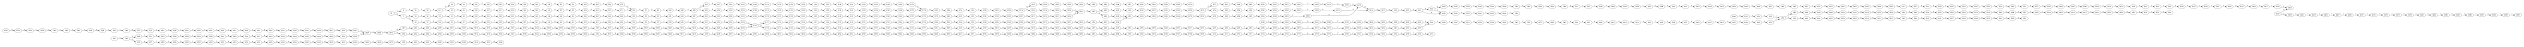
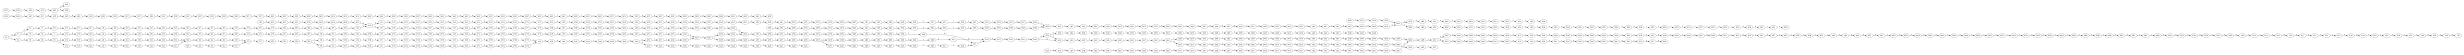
  strict digraph {
    fontname="Noto Sans"
    rankdir=LR
    node [fontname="Noto Sans"]
    edge [fontname="Noto Sans"]
    S0
    S1
    S2
    S3
    S4
    S5
    S6
    S7
    S8
    S9
    S10
    S11
    S12
    S13
    S14
    S15
    S16
    S17
    S18
    S19
    S20
    S21
    S22
    S23
    S24
    S25
    S26
    S27
    S28
    S29
    S30
    S31
    S32
    S33
    S34
    S35
    S36
    S37
    S38
    S39
    S40
    S41
    S42
    S43
    S44
    S45
    S46
    S47
    S48
    S49
    S50
    S51
    S52
    S53
    S54
    S55
    S56
    S57
    S58
    S59
    S60
    S61
    S62
    S63
    S64
    S65
    S66
    S67
    S68
    S69
    S70
    S71
    S72
    S73
    S74
    S75
    S76
    S77
    S78
    S79
    S80
    S81
    S82
    S83
    S84
    S85
    S86
    S87
    S88
    S89
    S90
    S91
    S92
    S93
    S94
    S95
    S96
    S97
    S98
    S99
    S100
    S101
    S102
    S103
    S104
    S105
    S106
    S107
    S108
    S109
    S110
    S111
    S112
    S113
    S114
    S115
    S116
    S117
    S118
    S119
    S120
    S121
    S122
    S123
    S124
    S125
    S126
    S127
    S128
    S129
    S130
    S131
    S132
    S133
    S134
    S135
    S136
    S137
    S138
    S139
    S140
    S141
    S142
    S143
    S144
    S145
    S146
    S147
    S148
    S149
    S150
    S151
    S152
    S153
    S154
    S155
    S156
    S157
    S158
    S159
    S160
    S161
    S162
    S163
    S164
    S165
    S166
    S167
    S168
    S169
    S170
    S171
    S172
    S173
    S174
    S175
    S176
    S177
    S178
    S179
    S180
    S181
    S182
    S183
    S184
    S185
    S186
    S187
    S188
    S189
    S190
    S191
    S192
    S193
    S194
    S195
    S196
    S197
    S198
    S199
    S200
    S201
    S202
    S203
    S204
    S205
    S206
    S207
    S208
    S209
    S210
    S211
    S212
    S213
    S214
    S215
    S216
    S217
    S218
    S219
    S220
    S221
    S222
    S223
    S224
    S225
    S226
    S227
    S228
    S229
    S230
    S231
    S232
    S233
    S234
    S235
    S236
    S237
    S238
    S239
    S240
    S241
    S242
    S243
    S244
    S245
    S246
    S247
    S248
    S249
    S250
    S251
    S252
    S253
    S254
    S255
    S256
    S257
    S258
    S259
    S260
    S261
    S262
    S263
    S264
    S265
    S266
    S267
    S268
    S269
    S270
    S271
    S272
    S273
    S274
    S275
    S276
    S277
    S278
    S279
    S280
    S281
    S282
    S283
    S284
    S285
    S286
    S287
    S288
    n290 [label=S989]
    S290
    S291
    S292
    S293
    S294
    S295
    S296
    S297
    S298
    S299
    S300
    S301
    S302
    S303
    S304
    S305
    S306
    S307
    S308
    S309
    S310
    S311
    S312
    S313
    S314
    S315
    S316
    S317
    S318
    S319
    S320
    S321
    S322
    S323
    S324
    S325
    S329
    S327
    S328
    S326
    S330
    S331
    S332
    S333
    S334
    S335
    S336
    S337
    S338
    S339
    S340
    S341
    S342
    S343
    S344
    S345
    S346
    S347
    S348
    S349
    S350
    S351
    S352
    S353
    S354
    S355
    S356
+   S357
    S358
    S359
    S360
    S361
    S362
    S363
    S364
    S365
    S366
    S367
    S368
    S369
    S370
    S371
    S372
    S373
    S374
    S375
    S376
    S377
    S378
    S379
    S380
    S381
    S382
    S383
    S384
    S385
    S386
    S387
    S388
    S389
    S390
    S391
    S392
    S393
    S394
    S395
    S396
    S397
    S398
    S399
    S400
    S401
    S402
    S403
    S404
    S405
    S406
    S407
    S408
    S409
    S410
    S411
    S412
    S413
    S414
    S415
    S416
    S417
    S418
    S419
    S420
    S421
    S422
    S423
    S424
    S425
    S426
    S427
    S428
    S429
    S430
    S431
    S432
    S433
    S434
    S435
    S436
    S437
    S438
    S439
    S440
    S441
    S442
    S443
    S444
    S445
    S446
    S447
    S448
    S449
    S450
    S451
    S452
-   S453
    S454
    S455
    S456
    S457
    S458
    S459
    S460
    S461
    S462
    S463
    S464
    S465
    S466
    S467
    S468
    S469
    S470
    S471
    S472
    S473
    S474
    S475
    S476
    S477
-   S478
    S479
    S480
    S481
    S482
    S483
    S484
    S485
    S486
    S487
    S488
    S489
    S490
    S491
    S492
    S493
    S494
    S495
    S496
    S497
    S498
    S499
    S500
    S501
    S502
    S503
    S504
    S505
    S506
    S507
    S508
    S509
    S510
    S511
    S512
    S513
    S514
    S515
    S516
    S517
    S518
    S519
    S520
    S521
    S522
    S523
    S524
    S525
    S526
    S527
    S528
    S529
    S530
    S531
+   S532
    S533
    S534
    S535
    S536
    S537
    S538
    S539
    S540
    S541
    S542
    S543
    S544
    S545
    S546
    S547
    S548
    S549
    S550
-   S551
    S552
    S553
    S554
    S555
    S556
    S557
    S558
    S559
    S560
    S561
    S562
    S563
    S564
    S565
    S566
    S567
    S568
    S569
    S570
    S571
    S572
    S573
    S574
    S575
    S576
    S577
    S578
    S579
    S580
    S581
    S582
    S583
    S584
    S585
    S586
    S587
    S588
    S589
    S590
-   S591
    S592
    S593
    S594
    S595
    S596
    S597
    S598
    S599
    S600
    S601
    S602
    S603
    S604
    S605
    S606
    S607
    S608
    S609
    S610
    S611
    S612
    S613
    S614
    S615
    S616
    S617
    S618
    S619
    S620
    S621
    S622
    S623
    S624
    S625
    S626
    S627
    S628
    S629
    S630
    S631
    S632
    S633
    S634
    S635
    S636
    S637
    S638
    S639
    S640
    S641
    S642
    S643
    S644
    S645
    S646
    S647
    S648
    S649
    S650
    S651
    S652
    S653
    S654
    S655
    S656
    S657
    S658
    S659
    S660
    S661
    S662
    S663
    S664
    S665
    S666
    S667
    S668
    S669
    S670
    S671
    S672
    S673
    S674
    S675
    S676
    S677
    S678
    S679
    S680
    S681
    S682
    S683
    S684
    S685
    S686
    S687
    S688
    S689
    S690
    S691
    S692
    S693
    S694
    S695
    S696
    S697
    S698
    S700
    S699
    S701
    S702
    S703
    S704
    S705
    S706
    S707
    S708
    S709
    S710
    S711
    S712
    S713
    S714
    S715
    S716
    S717
    S718
    S719
    S720
    S721
    S722
    S723
    S724
    S725
    S726
    S727
    S0 -> S1 [label=G]
    S0 -> S2 [label=C]
    S1 -> S3 [label=A]
    S1 -> S4 [label=C]
    S2 -> S5 [label=G]
    S3 -> S6 [label=C]
    S4 -> S7 [label=C]
    S5 -> S8 [label=C]
    S6 -> S9 [label=G]
    S7 -> S10 [label=G]
    S8 -> S11 [label=G]
    S9 -> S12 [label=T]
    S10 -> S13 [label=C]
    S11 -> S14 [label=C]
    S11 -> S15 [label=T]
    S12 -> S16 [label=G]
    S13 -> S17 [label=C]
    S14 -> S18 [label=A]
    S15 -> S19 [label=A]
    S16 -> S20 [label=G]
    S17 -> S21 [label=G]
    S18 -> S22 [label=G]
    S19 -> S23 [label=G]
    S20 -> S24 [label=G]
    S21 -> S25 [label=G]
    S22 -> S26 [label=C]
    S23 -> S27 [label=C]
    S24 -> S28 [label=T]
    S25 -> S29 [label=T]
    S26 -> S30 [label=C]
    S27 -> S31 [label=C]
    S28 -> S32 [label=A]
    S29 -> S33 [label=G]
    S30 -> S34 [label=G]
    S31 -> S35 [label=G]
    S32 -> S36 [label=C]
    S33 -> S37 [label=G]
    S34 -> S38 [label=G]
    S35 -> S39 [label=C]
    S36 -> S40 [label=T]
    S37 -> S41 [label=T]
    S38 -> S42 [label=T]
    S39 -> S43 [label=T]
    S40 -> S44 [label=A]
    S41 -> S45 [label=G]
    S42 -> S46 [label=G]
    S43 -> S47 [label=G]
    S44 -> S48 [label=T]
    S45 -> S49 [label=G]
    S46 -> S50 [label=G]
    S47 -> S51 [label=G]
    S48 -> S52 [label=T]
    S49 -> S53 [label=A]
    S50 -> S54 [label=A]
-   S51 -> S55 [label=A]
+   S51 -> S54 [label=A]
    S52 -> S56 [label=G]
    S53 -> S57 [label=A]
    S54 -> S58 [label=A]
    S55 -> S59 [label=A]
    S56 -> S60 [label=G]
    S57 -> S61 [label=C]
    S58 -> S62 [label=G]
    S59 -> S63 [label=G]
    S60 -> S64 [label=A]
    S61 -> S65 [label=C]
    S62 -> S66 [label=A]
    S63 -> S67 [label=A]
    S64 -> S68 [label=A]
    S65 -> S69 [label=T]
    S66 -> S70 [label=A]
    S67 -> S71 [label=A]
    S68 -> S72 [label=C]
    S69 -> S73 [label=C]
    S70 -> S74 [label=C]
    S71 -> S74 [label=C]
    S72 -> S75 [label=G]
    S73 -> S76 [label=G]
    S74 -> S77 [label=G]
    S75 -> S78 [label=G]
    S76 -> S79 [label=G]
    S77 -> S80 [label=G]
    S78 -> S81 [label=T]
    S79 -> S82 [label=C]
    S80 -> S83 [label=C]
    S81 -> S84 [label=A]
    S82 -> S85 [label=A]
    S83 -> S86 [label=A]
    S84 -> S87 [label=C]
    S85 -> S88 [label=C]
    S86 -> S89 [label=C]
    S87 -> S90 [label=G]
    S88 -> S91 [label=G]
    S89 -> S92 [label=C]
    S89 -> S93 [label=T]
    S90 -> S94 [label=A]
    S91 -> S95 [label=C]
    S92 -> S96 [label=G]
    S93 -> S97 [label=G]
    S94 -> S98 [label=A]
    S95 -> S99 [label=G]
    S96 -> S100 [label=G]
    S97 -> S101 [label=G]
    S98 -> S102 [label=G]
    S99 -> S103 [label=C]
    S100 -> S104 [label=G]
    S101 -> S105 [label=G]
    S102 -> S106 [label=A]
    S103 -> S107 [label=G]
    S104 -> S108 [label=A]
    S105 -> S109 [label=A]
    S106 -> S110 [label=A]
    S107 -> S111 [label=C]
    S107 -> S112 [label=G]
    S108 -> S113 [label=A]
    S109 -> S114 [label=A]
    S110 -> S115 [label=G]
    S111 -> S116 [label=G]
    S112 -> S117 [label=C]
    S113 -> S118 [label=T]
    S114 -> S119 [label=C]
    S115 -> S120 [label=T]
    S116 -> S121 [label=T]
    S117 -> S122 [label=T]
    S118 -> S123 [label=T]
    S119 -> S124 [label=T]
    S120 -> S125 [label=G]
    S121 -> S126 [label=C]
    S122 -> S127 [label=G]
    S123 -> S128 [label=G]
    S124 -> S129 [label=G]
    S125 -> S130 [label=T]
    S126 -> S131 [label=G]
    S127 -> S132 [label=G]
    S128 -> S133 [label=A]
    S129 -> S134 [label=G]
    S130 -> S135 [label=C]
    S131 -> S136 [label=A]
    S132 -> S137 [label=A]
    S133 -> S138 [label=A]
    S134 -> S139 [label=A]
    S135 -> S140 [label=C]
    S136 -> S141 [label=C]
    S137 -> S142 [label=A]
    S138 -> S143 [label=C]
    S139 -> S144 [label=C]
    S140 -> S145 [label=T]
    S141 -> S146 [label=G]
    S142 -> S147 [label=T]
    S143 -> S148 [label=C]
    S144 -> S149 [label=C]
    S145 -> S150 [label=G]
    S146 -> S151 [label=C]
    S147 -> S152 [label=G]
    S148 -> S153 [label=C]
    S149 -> S154 [label=C]
    S150 -> S155 [label=G]
    S151 -> S156 [label=G]
    S152 -> S157 [label=G]
    S153 -> S158 [label=G]
    S154 -> S159 [label=G]
    S155 -> S160 [label=C]
    S156 -> S161 [label=C]
    S157 -> S162 [label=G]
    S158 -> S163 [label=T]
    S159 -> S164 [label=T]
    S160 -> S165 [label=C]
    S161 -> S166 [label=C]
    S162 -> S167 [label=G]
    S163 -> S168 [label=C]
    S164 -> S169 [label=C]
    S165 -> S170 [label=T]
    S166 -> S171 [label=T]
    S167 -> S172 [label=T]
    S168 -> S173 [label=T]
    S169 -> S174 [label=T]
    S170 -> S175 [label=G]
    S171 -> S176 [label=C]
    S172 -> S177 [label=C]
    S173 -> S178 [label=C]
    S174 -> S178 [label=C]
    S175 -> S179 [label=G]
    S176 -> S180 [label=G]
    S177 -> S181 [label=C]
    S178 -> S182 [label=G]
    S179 -> S183 [label=G]
    S180 -> S184 [label=G]
    S181 -> S185 [label=G]
    S182 -> S186 [label=G]
    S183 -> S187 [label=T]
    S184 -> S188 [label=G]
    S185 -> S189 [label=C]
    S186 -> S190 [label=C]
    S187 -> S191 [label=C]
    S188 -> S192 [label=C]
    S189 -> S193 [label=C]
    S190 -> S194 [label=A]
    S191 -> S195 [label=C]
    S192 -> S196 [label=T]
    S193 -> S197 [label=G]
    S194 -> S198 [label=C]
    S195 -> S199 [label=C]
    S196 -> S200 [label=C]
    S197 -> S201 [label=G]
    S198 -> S202 [label=C]
    S199 -> S203 [label=G]
    S200 -> S204 [label=A]
    S201 -> S205 [label=A]
    S202 -> S206 [label=G]
    S203 -> S207 [label=A]
    S204 -> S208 [label=C]
    S205 -> S209 [label=A]
    S206 -> S210 [label=A]
    S207 -> S211 [label=G]
    S208 -> S212 [label=G]
    S209 -> S213 [label=C]
    S210 -> S214 [label=G]
    S210 -> S215 [label=A]
    S211 -> S216 [label=T]
    S212 -> S217 [label=T]
    S213 -> S218 [label=T]
    S214 -> S219 [label=T]
    S215 -> S220 [label=T]
    S216 -> S221 [label=C]
    S217 -> S222 [label=C]
    S218 -> S223 [label=G]
    S219 -> S224 [label=C]
    S220 -> S225 [label=G]
    S221 -> S226 [label=C]
    S222 -> S227 [label=C]
    S223 -> S228 [label=C]
    S224 -> S229 [label=C]
    S225 -> S230 [label=T]
    S226 -> S231 [label=A]
    S227 -> S232 [label=A]
    S228 -> S233 [label=A]
    S229 -> S231 [label=A]
    S230 -> S234 [label=A]
    S231 -> S235 [label=G]
    S232 -> S236 [label=G]
    S233 -> S237 [label=A]
    S234 -> S238 [label=G]
    S235 -> S239 [label=T]
    S235 -> S240 [label=C]
    S236 -> S241 [label=C]
    S237 -> S242 [label=C]
    S238 -> S243 [label=T]
    S239 -> S244 [label=A]
    S240 -> S245 [label=T]
    S241 -> S246 [label=T]
    S242 -> S247 [label=C]
    S243 -> S248 [label=T]
    S244 -> S249 [label=G]
    S245 -> S250 [label=T]
    S246 -> S250 [label=T]
    S247 -> S251 [label=A]
    S248 -> S252 [label=T]
    S249 -> S253 [label=G]
    S250 -> S254 [label=C]
    S251 -> S255 [label=G]
    S252 -> S256 [label=C]
    S253 -> S257 [label=G]
    S254 -> S258 [label=A]
    S255 -> S259 [label=A]
    S256 -> S260 [label=A]
    S257 -> S261 [label=T]
    S258 -> S262 [label=C]
    S259 -> S263 [label=A]
    S260 -> S264 [label=C]
    S261 -> S265 [label=C]
    S262 -> S266 [label=G]
    S263 -> S267 [label=C]
    S264 -> S268 [label=T]
    S265 -> S269 [label=A]
    S266 -> S270 [label=C]
    S267 -> S271 [label=A]
    S268 -> S272 [label=C]
    S269 -> S273 [label=C]
    S270 -> S274 [label=C]
    S271 -> S275 [label=G]
    S273 -> S276 [label=C]
    S273 -> S277 [label=T]
    S274 -> S278 [label=C]
    S275 -> S279 [label=C]
    S276 -> S280 [label=T]
    S277 -> S281 [label=C]
    S278 -> S282 [label=T]
    S279 -> S283 [label=C]
    S280 -> S284 [label=T]
    S281 -> S285 [label=G]
    S282 -> S286 [label=T]
    S283 -> S287 [label=G]
    S284 -> S288 [label=T]
    S285 -> n290 [label=C]
    S286 -> S290 [label=C]
    S287 -> S291 [label=T]
    S288 -> S292 [label=C]
    n290 -> S293 [label=T]
    S290 -> S294 [label=A]
    S291 -> S295 [label=C]
    S292 -> S296 [label=A]
    S293 -> S297 [label=T]
    S294 -> S298 [label=T]
    S295 -> S299 [label=C]
    S296 -> S300 [label=T]
    S297 -> S301 [label=C]
    S298 -> S302 [label=C]
    S299 -> S303 [label=T]
    S300 -> S304 [label=C]
    S301 -> S305 [label=A]
    S302 -> S306 [label=C]
    S303 -> S307 [label=C]
    S304 -> S308 [label=C]
    S305 -> S309 [label=T]
    S306 -> S310 [label=A]
    S307 -> S311 [label=T]
    S308 -> S312 [label=A]
    S309 -> S313 [label=C]
    S310 -> S314 [label=G]
    S311 -> S315 [label=G]
    S312 -> S314 [label=G]
    S313 -> S316 [label=C]
    S314 -> S317 [label=A]
    S315 -> S318 [label=T]
    S316 -> S310 [label=A]
    S317 -> S319 [label=A]
    S318 -> S320 [label=C]
    S319 -> S321 [label=C]
    S320 -> S322 [label=G]
    S321 -> S323 [label=C]
    S322 -> S324 [label=T]
    S323 -> S325 [label=A]
    S323 -> S329 [label=G]
    S324 -> S327 [label=G]
    S325 -> S329 [label=C]
    S325 -> S328 [label=G]
    S329 -> S333 [label=C]
    S327 -> S331 [label=G]
    S328 -> S332 [label=A]
    S326 -> S330 [label=G]
    S330 -> S334 [label=A]
    S331 -> S335 [label=T]
    S332 -> S336 [label=C]
    S333 -> S337 [label=A]
    S334 -> S338 [label=C]
    S335 -> S339 [label=A]
    S336 -> S340 [label=T]
    S337 -> S341 [label=C]
    S338 -> S342 [label=G]
    S339 -> S343 [label=C]
    S340 -> S344 [label=C]
    S341 -> S345 [label=C]
    S342 -> S346 [label=C]
    S343 -> S347 [label=C]
    S344 -> S348 [label=C]
    S345 -> S349 [label=C]
    S346 -> S350 [label=C]
    S347 -> S351 [label=G]
    S348 -> S352 [label=C]
    S349 -> S353 [label=C]
    S350 -> S354 [label=C]
    S351 -> S355 [label=G]
    S352 -> S356 [label=A]
+   S353 -> S357 [label=T]
    S354 -> S358 [label=A]
    S355 -> S359 [label=T]
    S356 -> S360 [label=T]
+   S357 -> S361 [label=T]
    S358 -> S362 [label=T]
    S359 -> S363 [label=G]
    S360 -> S364 [label=C]
    S361 -> S365 [label=C]
    S362 -> S366 [label=C]
    S363 -> S367 [label=G]
    S364 -> S368 [label=T]
    S365 -> S369 [label=C]
    S365 -> S370 [label=G]
    S366 -> S371 [label=G]
    S367 -> S372 [label=T]
    S368 -> S373 [label=G]
    S369 -> S374 [label=T]
    S370 -> S375 [label=A]
    S371 -> S376 [label=T]
    S372 -> S377 [label=T]
    S373 -> S378 [label=C]
    S374 -> S379 [label=G]
    S375 -> S380 [label=T]
    S376 -> S381 [label=C]
    S377 -> S382 [label=A]
    S378 -> S383 [label=C]
    S379 -> S384 [label=T]
    S380 -> S385 [label=C]
    S381 -> S386 [label=C]
    S382 -> S387 [label=G]
    S383 -> S388 [label=A]
    S384 -> S389 [label=C]
    S385 -> S390 [label=G]
    S386 -> S391 [label=T]
    S387 -> S392 [label=A]
    S388 -> S393 [label=G]
    S389 -> S394 [label=C]
    S390 -> S395 [label=T]
    S391 -> S396 [label=C]
    S392 -> S397 [label=A]
    S393 -> S398 [label=T]
    S394 -> S399 [label=T]
    S395 -> S400 [label=T]
    S396 -> S401 [label=T]
    S397 -> S402 [label=G]
    S398 -> S403 [label=C]
    S399 -> S404 [label=T]
    S400 -> S405 [label=T]
    S401 -> S406 [label=T]
    S402 -> S407 [label=G]
    S403 -> S408 [label=G]
    S404 -> S409 [label=G]
    S405 -> S410 [label=G]
    S406 -> S411 [label=C]
    S407 -> S412 [label=G]
    S408 -> S413 [label=T]
    S409 -> S414 [label=T]
    S410 -> S415 [label=T]
    S411 -> S416 [label=T]
    S412 -> S417 [label=G]
    S413 -> S418 [label=A]
    S414 -> S419 [label=A]
    S415 -> S420 [label=A]
    S416 -> S421 [label=C]
    S417 -> S422 [label=G]
    S418 -> S423 [label=A]
    S419 -> S424 [label=G]
    S420 -> S425 [label=G]
    S421 -> S426 [label=G]
    S422 -> S427 [label=T]
    S423 -> S428 [label=G]
    S424 -> S429 [label=G]
    S425 -> S430 [label=G]
    S426 -> S431 [label=G]
    S427 -> S432 [label=C]
    S428 -> S433 [label=A]
    S429 -> S434 [label=A]
    S430 -> S435 [label=A]
    S431 -> S436 [label=A]
    S432 -> S437 [label=C]
    S433 -> S438 [label=C]
    S434 -> S439 [label=G]
    S435 -> S440 [label=A]
    S436 -> S441 [label=G]
    S437 -> S442 [label=G]
    S438 -> S443 [label=G]
    S439 -> S444 [label=A]
    S440 -> S445 [label=A]
    S441 -> S446 [label=A]
    S442 -> S447 [label=T]
    S443 -> S448 [label=G]
    S444 -> S449 [label=G]
    S445 -> S450 [label=G]
    S446 -> S451 [label=G]
    S447 -> S452 [label=C]
-   S448 -> S453 [label=C]
    S449 -> S454 [label=G]
    S450 -> S455 [label=G]
    S451 -> S456 [label=G]
    S452 -> S457 [label=G]
-   S453 -> S458 [label=T]
    S454 -> S459 [label=T]
    S455 -> S460 [label=T]
    S456 -> S461 [label=T]
    S457 -> S462 [label=G]
    S458 -> S463 [label=C]
    S459 -> S464 [label=C]
    S460 -> S465 [label=C]
    S461 -> S464 [label=C]
    S462 -> S466 [label=A]
    S463 -> S467 [label=T]
    S464 -> S468 [label=C]
    S465 -> S469 [label=C]
    S466 -> S470 [label=A]
    S467 -> S471 [label=C]
    S468 -> S472 [label=C]
    S469 -> S473 [label=C]
    S470 -> S474 [label=C]
    S471 -> S475 [label=G]
    S472 -> S476 [label=A]
    S472 -> S477 [label=G]
-   S473 -> S478 [label=G]
    S474 -> S479 [label=A]
    S474 -> S480 [label=T]
    S475 -> S481 [label=A]
    S476 -> S482 [label=G]
    S477 -> S483 [label=G]
-   S478 -> S484 [label=A]
    S479 -> S485 [label=G]
    S480 -> S486 [label=A]
    S481 -> S487 [label=A]
    S482 -> S488 [label=A]
    S483 -> S489 [label=A]
    S484 -> S490 [label=A]
    S485 -> S491 [label=G]
    S486 -> S492 [label=C]
    S487 -> S493 [label=G]
    S488 -> S494 [label=G]
    S489 -> S495 [label=G]
    S490 -> S496 [label=G]
    S491 -> S497 [label=A]
    S492 -> S498 [label=A]
    S493 -> S499 [label=T]
    S494 -> S500 [label=C]
    S495 -> S501 [label=G]
    S496 -> S502 [label=T]
    S497 -> S503 [label=A]
    S498 -> S504 [label=A]
    S499 -> S505 [label=C]
    S500 -> S506 [label=C]
    S501 -> S507 [label=C]
    S502 -> S508 [label=C]
    S503 -> S509 [label=T]
    S504 -> S510 [label=C]
    S505 -> S511 [label=G]
    S506 -> S512 [label=A]
    S507 -> S513 [label=G]
    S508 -> S514 [label=G]
    S509 -> S515 [label=A]
    S510 -> S516 [label=G]
    S511 -> S517 [label=C]
    S512 -> S518 [label=C]
    S513 -> S519 [label=T]
    S514 -> S520 [label=A]
    S515 -> S521 [label=G]
    S516 -> S522 [label=A]
    S517 -> S523 [label=G]
    S518 -> S524 [label=G]
    S519 -> S525 [label=G]
    S520 -> S526 [label=G]
    S521 -> S527 [label=T]
    S522 -> S528 [label=A]
    S523 -> S529 [label=G]
    S524 -> S530 [label=G]
    S525 -> S531 [label=G]
+   S526 -> S532 [label=G]
    S527 -> S533 [label=C]
    S528 -> S534 [label=A]
    S529 -> S535 [label=C]
    S530 -> S536 [label=T]
    S531 -> S537 [label=T]
+   S532 -> S538 [label=T]
    S533 -> S539 [label=T]
    S534 -> S540 [label=A]
    S535 -> S541 [label=T]
    S536 -> S542 [label=T]
    S537 -> S543 [label=A]
    S538 -> S544 [label=A]
    S539 -> S545 [label=C]
    S540 -> S546 [label=C]
    S541 -> S547 [label=A]
    S542 -> S548 [label=A]
    S543 -> S549 [label=T]
    S544 -> S550 [label=T]
-   S545 -> S551 [label=T]
    S546 -> S552 [label=A]
    S547 -> S553 [label=T]
    S548 -> S554 [label=C]
    S549 -> S555 [label=G]
    S550 -> S556 [label=A]
-   S551 -> S557 [label=C]
    S552 -> S558 [label=G]
    S553 -> S559 [label=A]
    S554 -> S560 [label=T]
    S555 -> S561 [label=A]
    S556 -> S562 [label=A]
    S557 -> S563 [label=T]
    S558 -> S564 [label=A]
    S559 -> S565 [label=G]
    S560 -> S566 [label=G]
    S561 -> S567 [label=G]
    S562 -> S568 [label=G]
    S563 -> S569 [label=G]
    S564 -> S570 [label=A]
    S565 -> S571 [label=T]
    S566 -> S572 [label=C]
    S567 -> S573 [label=C]
    S568 -> S574 [label=T]
    S569 -> S575 [label=A]
    S570 -> S576 [label=G]
    S571 -> S577 [label=A]
    S572 -> S578 [label=A]
    S573 -> S579 [label=G]
    S574 -> S580 [label=C]
    S575 -> S581 [label=G]
    S576 -> S582 [label=G]
    S577 -> S583 [label=G]
    S578 -> S584 [label=G]
    S579 -> S585 [label=G]
    S580 -> S586 [label=G]
    S581 -> S587 [label=T]
    S582 -> S588 [label=G]
    S583 -> S589 [label=C]
    S584 -> S590 [label=A]
-   S585 -> S591 [label=T]
    S586 -> S592 [label=T]
-   S587 -> S593 [label=A]
+   S581 -> S593 [label=A]
    S588 -> S594 [label=G]
    S589 -> S595 [label=C]
    S590 -> S596 [label=C]
-   S591 -> S597 [label=C]
    S592 -> S598 [label=G]
    S594 -> S599 [label=T]
    S595 -> S600 [label=G]
    S596 -> S601 [label=G]
    S597 -> S602 [label=G]
    S598 -> S603 [label=G]
    S599 -> S604 [label=C]
    S600 -> S605 [label=A]
    S601 -> S606 [label=G]
    S602 -> S607 [label=C]
    S603 -> S608 [label=T]
    S604 -> S609 [label=T]
    S605 -> S610 [label=A]
    S606 -> S611 [label=A]
    S607 -> S612 [label=A]
    S608 -> S339 [label=A]
    S609 -> S613 [label=C]
    S610 -> S614 [label=A]
    S611 -> S615 [label=C]
    S612 -> S616 [label=C]
    S613 -> S617 [label=T]
    S614 -> S618 [label=C]
    S615 -> S619 [label=A]
    S616 -> S620 [label=G]
    S617 -> S621 [label=C]
    S618 -> S622 [label=C]
    S619 -> S623 [label=C]
    S620 -> S624 [label=C]
    S621 -> S625 [label=G]
    S622 -> S626 [label=C]
    S623 -> S627 [label=A]
    S624 -> S628 [label=G]
    S625 -> S629 [label=T]
    S626 -> S630 [label=C]
    S627 -> S631 [label=C]
    S628 -> S632 [label=C]
    S629 -> S633 [label=G]
    S630 -> S634 [label=G]
    S631 -> S635 [label=C]
    S632 -> S107 [label=G]
    S633 -> S636 [label=G]
    S634 -> S637 [label=A]
    S635 -> S638 [label=T]
    S636 -> S639 [label=T]
    S637 -> S640 [label=C]
    S638 -> S641 [label=C]
    S639 -> S642 [label=A]
    S640 -> S643 [label=T]
    S641 -> S644 [label=T]
    S643 -> S645 [label=A]
    S644 -> S646 [label=A]
    S645 -> S647 [label=G]
    S646 -> S648 [label=G]
    S647 -> S649 [label=A]
    S648 -> S650 [label=A]
    S649 -> S651 [label=A]
    S650 -> S652 [label=A]
    S651 -> S653 [label=T]
    S652 -> S654 [label=C]
    S653 -> S655 [label=C]
    S654 -> S656 [label=G]
-   S657 -> S655 [label=G]
+   S655 -> S657 [label=G]
    S656 -> S658 [label=A]
    S657 -> S659 [label=G]
    S658 -> S660 [label=G]
    S659 -> S661 [label=G]
    S660 -> S662 [label=G]
    S661 -> S663 [label=T]
    S662 -> S664 [label=T]
    S663 -> S665 [label=A]
    S664 -> S666 [label=G]
    S665 -> S667 [label=T]
    S666 -> S668 [label=T]
    S667 -> S669 [label=C]
    S668 -> S670 [label=C]
    S669 -> S671 [label=C]
    S670 -> S672 [label=C]
    S671 -> S673 [label=C]
    S672 -> S674 [label=C]
    S673 -> S675 [label=G]
    S674 -> S676 [label=T]
    S675 -> S677 [label=A]
    S676 -> S678 [label=G]
    S677 -> S679 [label=A]
    S678 -> S680 [label=T]
    S679 -> S681 [label=A]
    S680 -> S682 [label=C]
    S681 -> S683 [label=G]
    S682 -> S684 [label=C]
    S683 -> S685 [label=T]
    S684 -> S686 [label=T]
    S685 -> S687 [label=G]
    S686 -> S688 [label=A]
    S687 -> S689 [label=T]
    S688 -> S690 [label=C]
    S689 -> S691 [label=C]
    S690 -> S692 [label=T]
    S691 -> S693 [label=G]
    S692 -> S694 [label=A]
    S693 -> S695 [label=T]
    S694 -> S696 [label=C]
    S695 -> S697 [label=C]
    S696 -> S698 [label=C]
    S698 -> S700 [label=A]
    S700 -> S702 [label=G]
    S699 -> S701 [label=G]
    S701 -> S703 [label=A]
    S702 -> S704 [label=G]
    S703 -> S705 [label=A]
    S704 -> S706 [label=A]
    S705 -> S474 [label=C]
    S706 -> S707 [label=G]
    S707 -> S708 [label=A]
    S708 -> S709 [label=G]
    S709 -> S710 [label=T]
    S710 -> S711 [label=C]
    S711 -> S712 [label=A]
    S712 -> S713 [label=G]
    S713 -> S714 [label=G]
    S714 -> S715 [label=A]
    S715 -> S716 [label=C]
    S716 -> S717 [label=C]
    S717 -> S718 [label=A]
    S718 -> S719 [label=G]
    S719 -> S720 [label=T]
    S720 -> S721 [label=C]
    S721 -> S722 [label=T]
    S722 -> S723 [label=C]
    S723 -> S724 [label=T]
    S724 -> S725 [label=G]
    S725 -> S726 [label=T]
    S726 -> S727 [label=A]
  }
